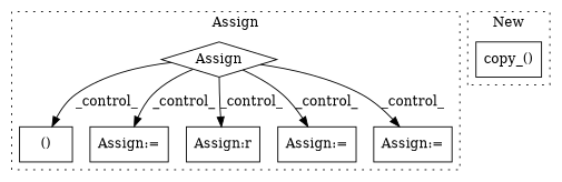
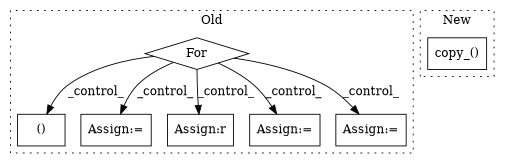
  digraph {
    node [a=68 l=3 shape=box]
    n1 [a=54 l=17 label="()" s=5411]
    n2 [label="Assign:=" s=5549]
-   n3 [a=107 l="4,14" label=Assign s="5201,5238" shape=diamond]
+   n3 [a=107 l="4,14" label=For s="5201,5238" shape=diamond]
    n4 [a=40 l=24 label="Assign:r" s=5294]
    n5 [l=20 label="Assign:=" s=5260]
    n6 [label="Assign:=" s=5481]
    n7 [a=75 l="45,1" label="copy_()" s="5576,5625"]
    subgraph cluster_1 {
-     label=Assign
+     label=Old
      style=dotted
      n1
      n2
      n3
      n4
      n5
      n6
    }
    subgraph cluster_2 {
      label=New
      style=dotted
      n7
    }
    n3 -> n1 [label=_control_]
    n3 -> n2 [label=_control_]
    n3 -> n4 [label=_control_]
    n3 -> n5 [label=_control_]
    n3 -> n6 [label=_control_]
  }
